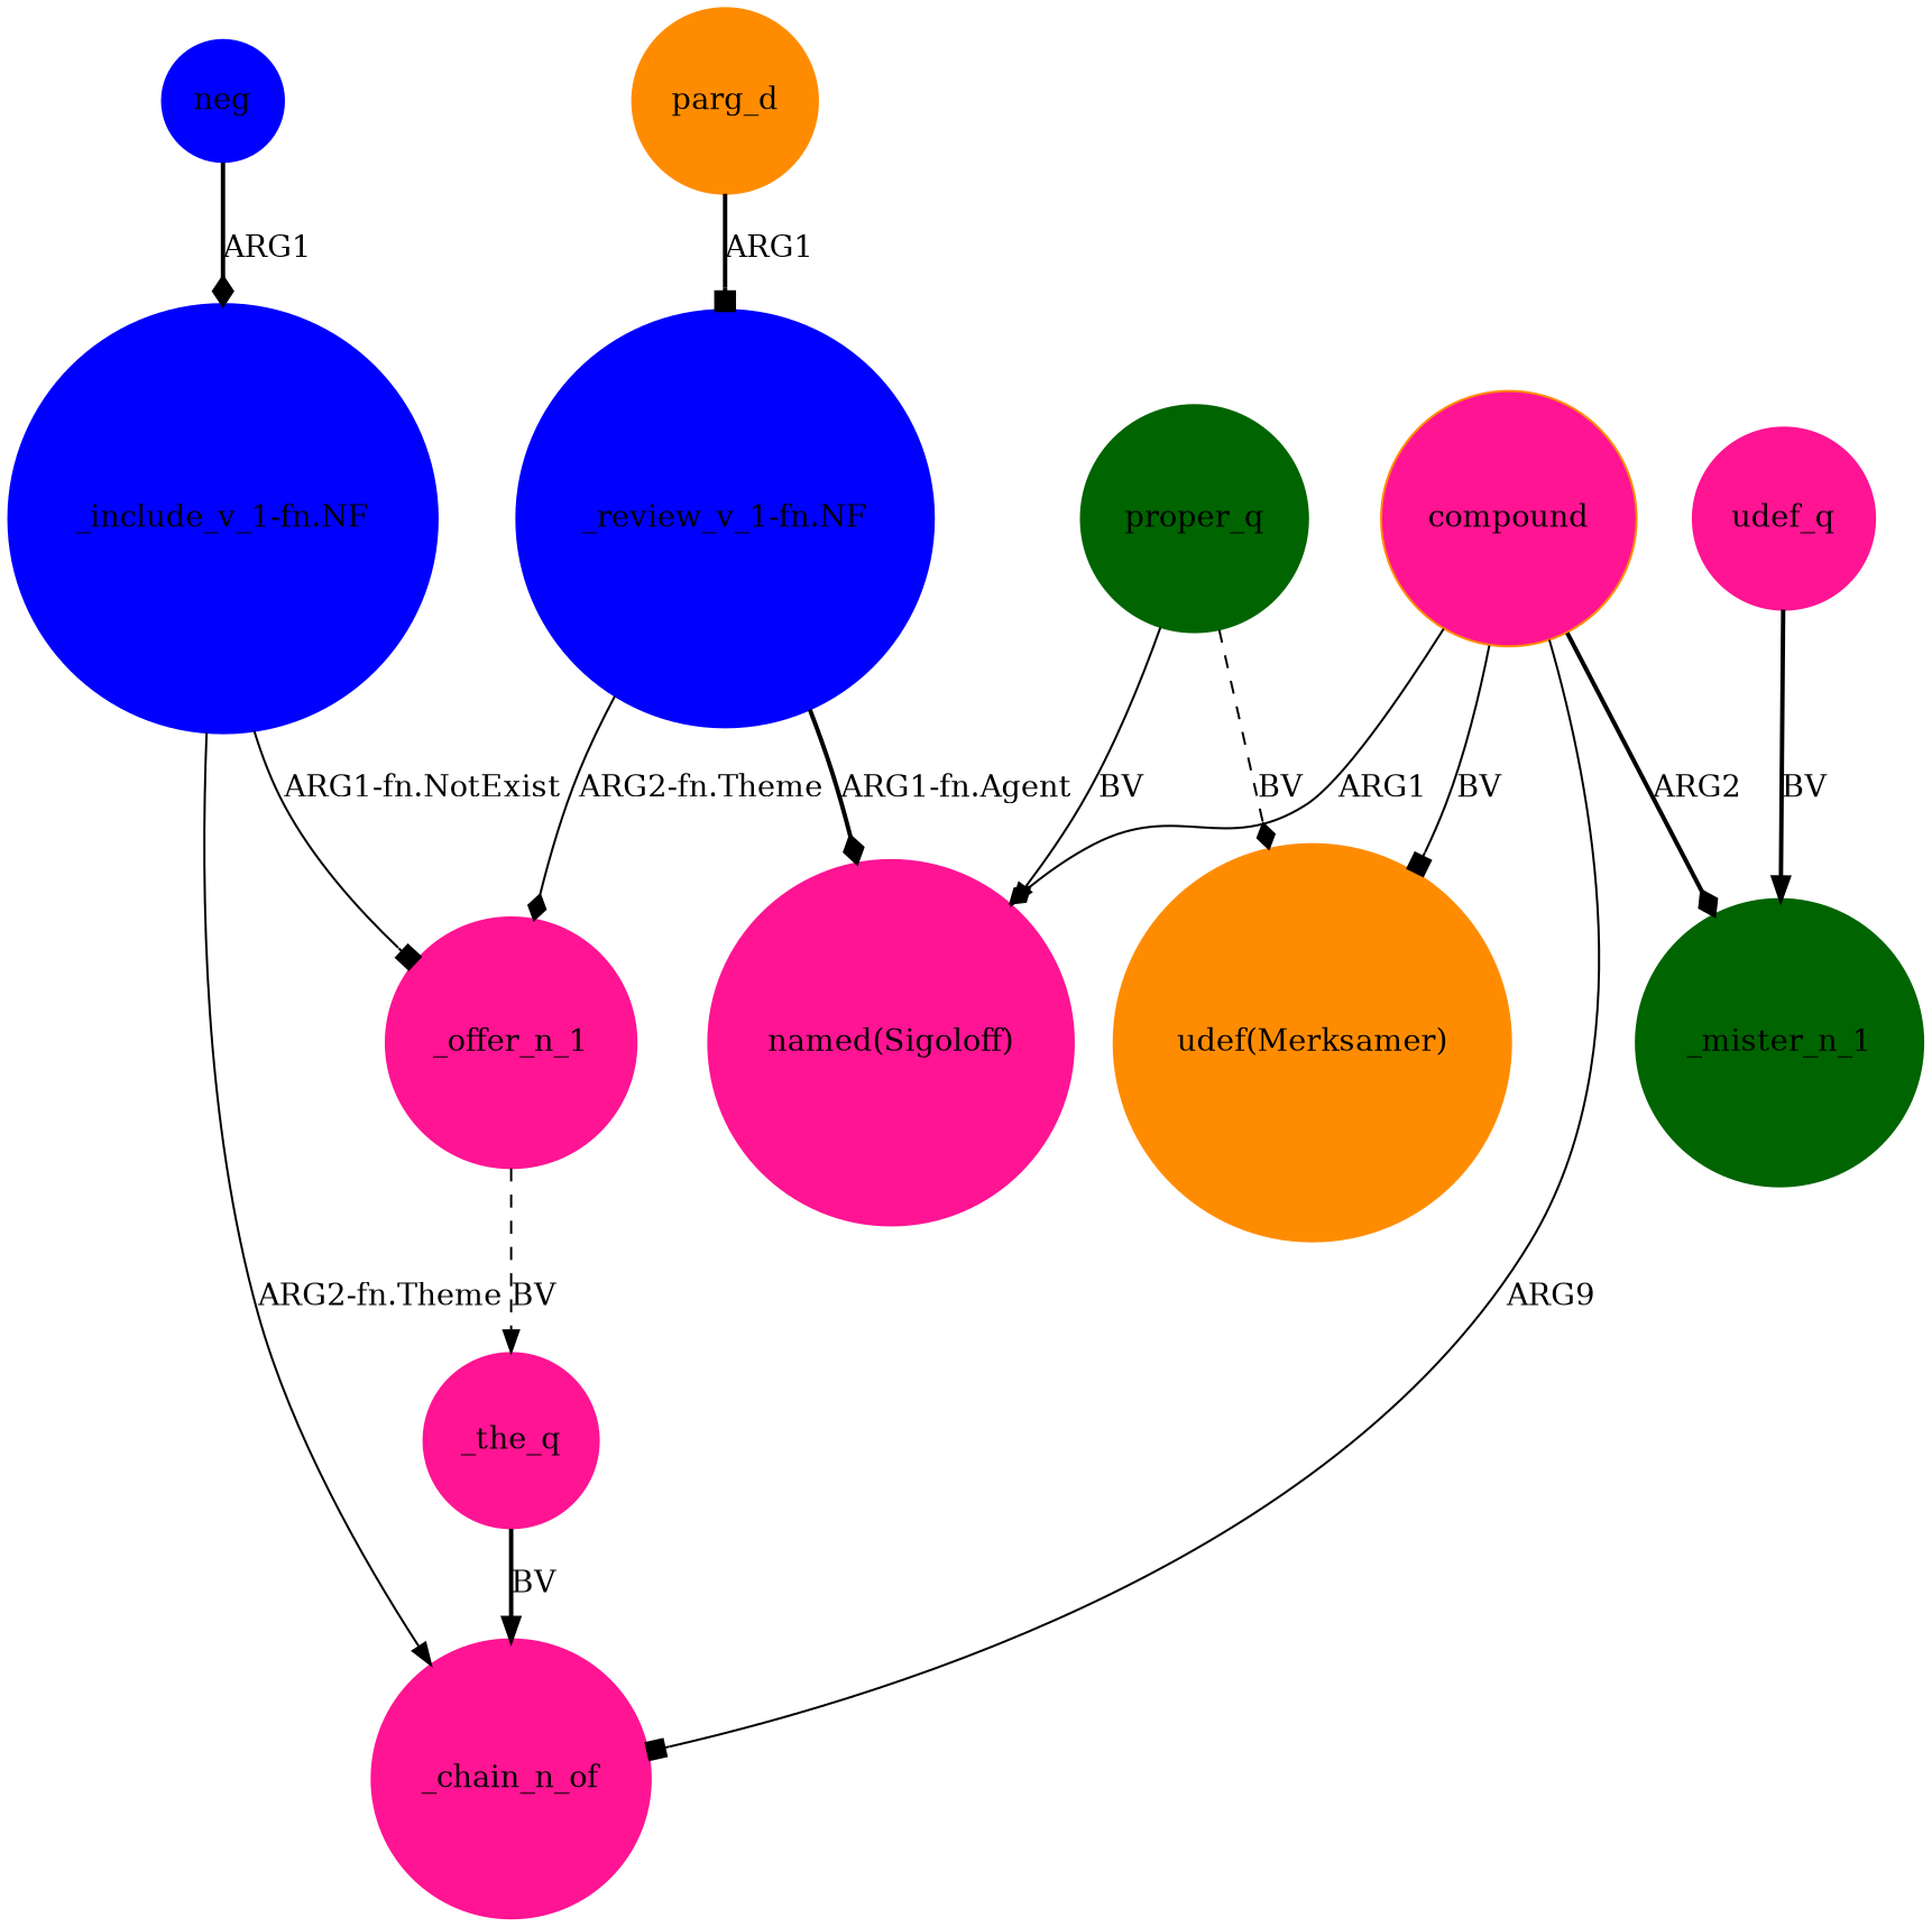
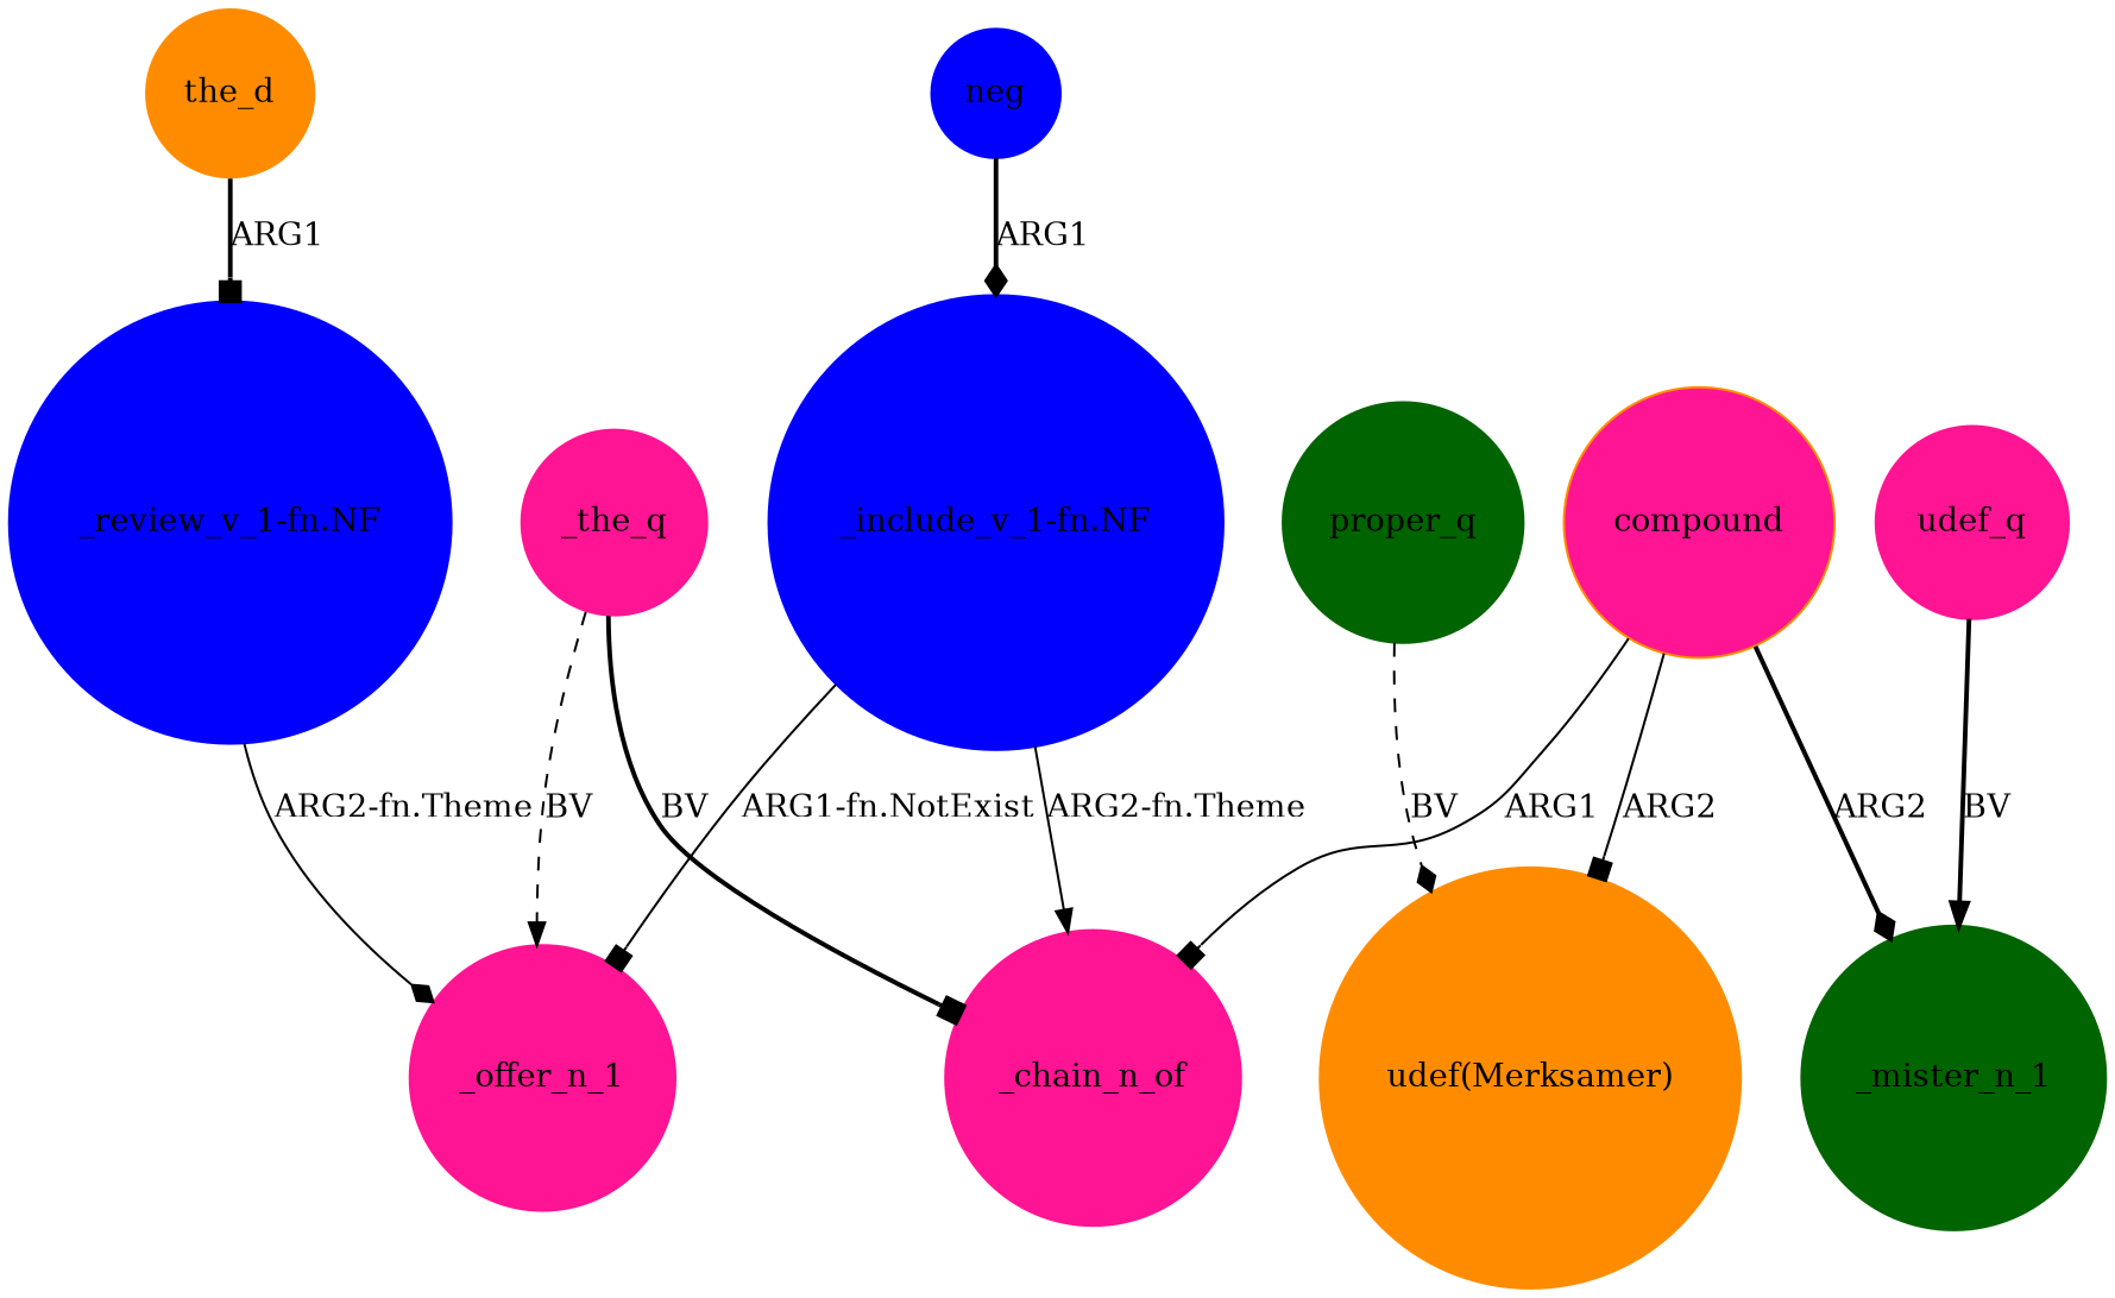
  digraph {
    node [color=deeppink shape=circle style=filled]
    edge [arrowhead=diamond style=solid]
    _the_q
    _offer_n_1
    _chain_n_of
    compound [color=darkorange fillcolor=deeppink]
    n5 [color=darkorange label="udef(Merksamer)"]
    _mister_n_1 [color=darkgreen]
-   "named(Sigoloff)"
    proper_q [color=darkgreen]
-   parg_d [color=darkorange]
+   parg_d [color=darkorange label=the_d]
    "_review_v_1-fn.NF" [color=blue]
    udef_q
    neg [color=blue]
    "_include_v_1-fn.NF" [color=blue]
-   _offer_n_1 -> _the_q [arrowhead=normal label=BV style=dashed]
-   _the_q -> _chain_n_of [arrowhead=normal label=BV style=bold]
-   compound -> _chain_n_of [arrowhead=box label=ARG9]
-   compound -> n5 [arrowhead=box label=BV]
+   _the_q -> _offer_n_1 [arrowhead=normal label=BV style=dashed]
+   _the_q -> _chain_n_of [arrowhead=box label=BV style=bold]
+   compound -> _chain_n_of [arrowhead=box label=ARG1]
+   compound -> n5 [arrowhead=box label=ARG2]
    compound -> _mister_n_1 [label=ARG2 style=bold]
-   compound -> "named(Sigoloff)" [label=ARG1]
    proper_q -> n5 [label=BV style=dashed]
-   proper_q -> "named(Sigoloff)" [arrowhead=normal label=BV]
    parg_d -> "_review_v_1-fn.NF" [arrowhead=box label=ARG1 style=bold]
    "_review_v_1-fn.NF" -> _offer_n_1 [label="ARG2-fn.Theme"]
-   "_review_v_1-fn.NF" -> "named(Sigoloff)" [label="ARG1-fn.Agent" style=bold]
    udef_q -> _mister_n_1 [arrowhead=normal label=BV style=bold]
    neg -> "_include_v_1-fn.NF" [label=ARG1 style=bold]
    "_include_v_1-fn.NF" -> _offer_n_1 [arrowhead=box label="ARG1-fn.NotExist"]
    "_include_v_1-fn.NF" -> _chain_n_of [arrowhead=normal label="ARG2-fn.Theme"]
  }
